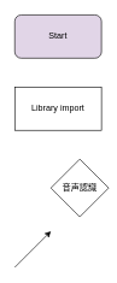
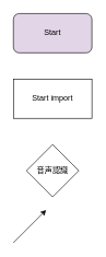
  <mxCell id="0" />
  <mxCell id="1" parent="0" />
- <mxCell id="2" value="音声認識" style="rhombus;whiteSpace=wrap;html=1;" vertex="1" parent="1"><mxGeometry x="70" y="220" width="80" height="80" as="geometry" /></mxCell>
+ <mxCell id="2" value="音声認識" style="rhombus;whiteSpace=wrap;html=1;" vertex="1" parent="1"><mxGeometry x="40" y="220" width="80" height="80" as="geometry" /></mxCell>
  <mxCell id="3" value="Start" style="rounded=1;whiteSpace=wrap;html=1;fillColor=#e1d5e7;" vertex="1" parent="1"><mxGeometry x="20" y="20" width="120" height="60" as="geometry" /></mxCell>
- <mxCell id="4" value="Library import" style="rounded=0;whiteSpace=wrap;html=1;" vertex="1" parent="1"><mxGeometry x="20" y="120" width="120" height="60" as="geometry" /></mxCell>
+ <mxCell id="4" value="Start import" style="rounded=0;whiteSpace=wrap;html=1;" vertex="1" parent="1"><mxGeometry x="20" y="120" width="120" height="60" as="geometry" /></mxCell>
  <mxCell id="5" value="" style="endArrow=classic;html=1;" edge="1" parent="1"><mxGeometry width="50" height="50" relative="1" as="geometry"><mxPoint x="20" y="370" as="sourcePoint" /><mxPoint x="70" y="320" as="targetPoint" /></mxGeometry></mxCell>
